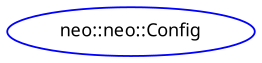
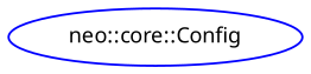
  digraph {
    rankdir=LR
    fontname="Noto Sans"
-   n1 [color=blue fillcolor=white fontname="Noto Sans" fontsize=10 height=0.2 label="neo::neo::Config" shape=ellipse style=filled width=0.4]
+   n1 [color=blue fillcolor=white fontname="Noto Sans" fontsize=10 height=0.2 label="neo::core::Config" shape=ellipse style=filled width=0.4]
  }
